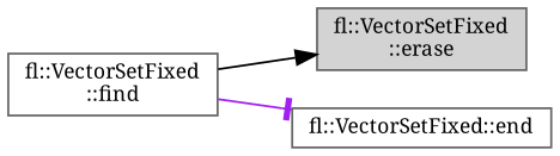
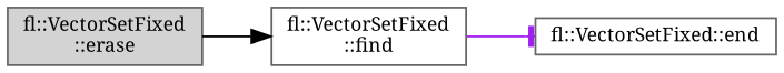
  digraph {
    fontname="Noto Serif"
    rankdir=LR
    node [color=grey40 fillcolor=white fontname="Noto Serif" fontsize=10 shape=box style=filled]
    edge [fontname="Noto Serif" fontsize=10 labelfontname=Helvetica labelfontsize=10 style=solid]
    n1 [color=gray40 fillcolor=lightgrey fontcolor=black height=0.2 label="fl::VectorSetFixed\l::erase" width=0.4]
    n2 [height=0.2 label="fl::VectorSetFixed\l::find" width=0.4]
    n3 [height=0.2 label="fl::VectorSetFixed::end" width=0.4]
-   n2 -> n1 [arrowhead=normal color=black]
+   n1 -> n2 [arrowhead=normal color=black]
    n2 -> n3 [arrowhead=tee color=purple]
  }
